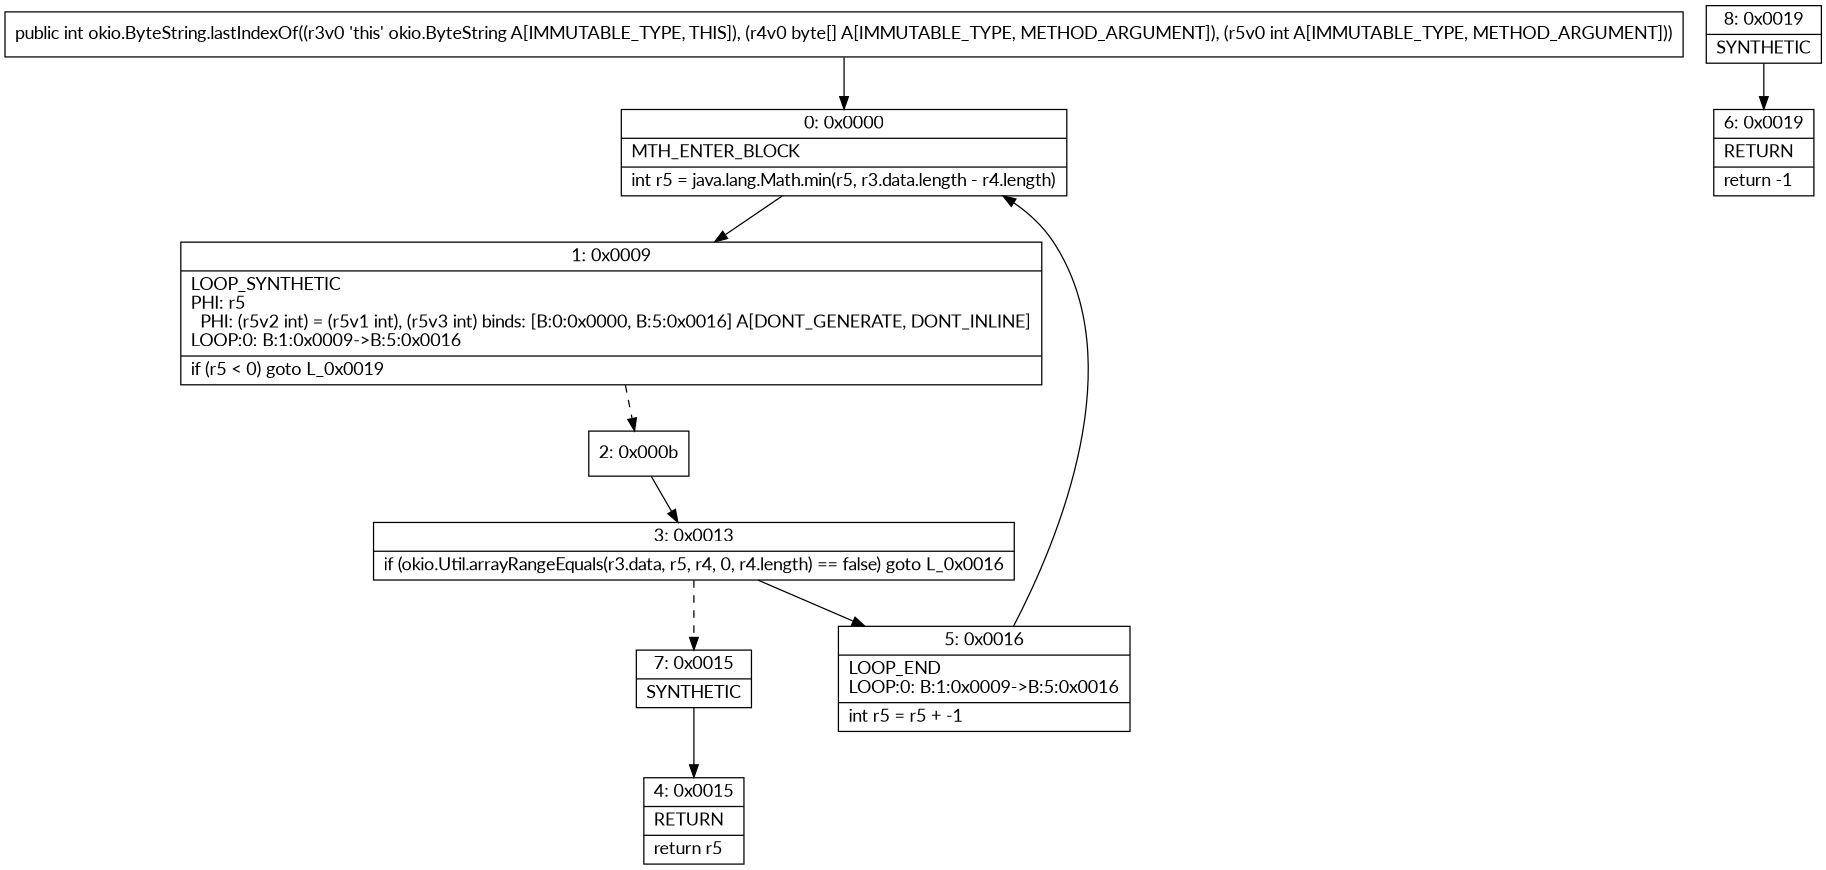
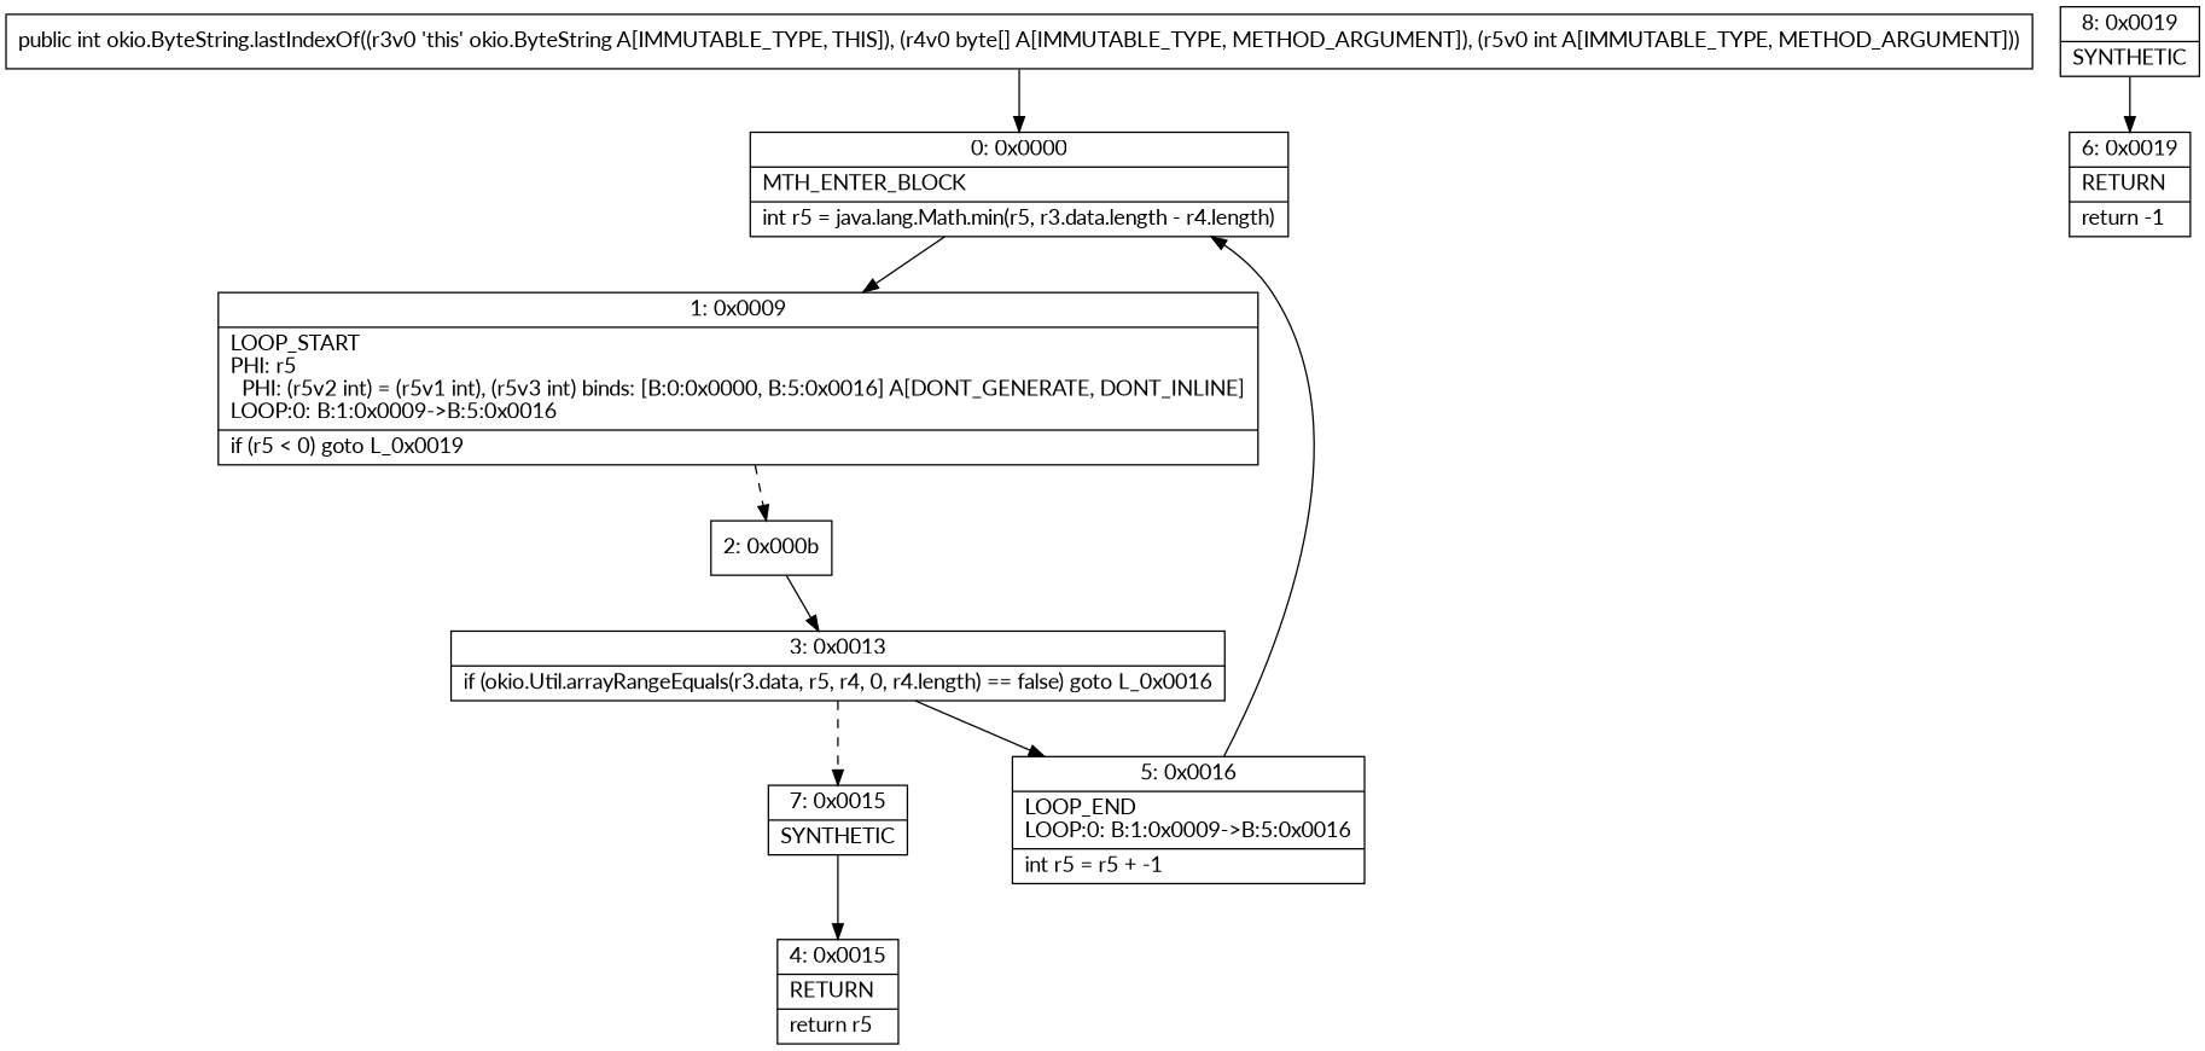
  digraph {
    fontname=Lato
    node [fontname=Lato shape=record]
    edge [fontname=Lato]
    n1 [label="{0\:\ 0x0000|MTH_ENTER_BLOCK\l|int r5 = java.lang.Math.min(r5, r3.data.length \- r4.length)\l}"]
-   n2 [label="{1\:\ 0x0009|LOOP_SYNTHETIC\lPHI: r5 \l  PHI: (r5v2 int) = (r5v1 int), (r5v3 int) binds: [B:0:0x0000, B:5:0x0016] A[DONT_GENERATE, DONT_INLINE]\lLOOP:0: B:1:0x0009\-\>B:5:0x0016\l|if (r5 \< 0) goto L_0x0019\l}"]
+   n2 [label="{1\:\ 0x0009|LOOP_START\lPHI: r5 \l  PHI: (r5v2 int) = (r5v1 int), (r5v3 int) binds: [B:0:0x0000, B:5:0x0016] A[DONT_GENERATE, DONT_INLINE]\lLOOP:0: B:1:0x0009\-\>B:5:0x0016\l|if (r5 \< 0) goto L_0x0019\l}"]
    n3 [label="{2\:\ 0x000b}"]
    n4 [label="{3\:\ 0x0013|if (okio.Util.arrayRangeEquals(r3.data, r5, r4, 0, r4.length) == false) goto L_0x0016\l}"]
    n5 [label="{8\:\ 0x0019|SYNTHETIC\l}"]
    n6 [label="{6\:\ 0x0019|RETURN\l|return \-1\l}"]
    n7 [label="{5\:\ 0x0016|LOOP_END\lLOOP:0: B:1:0x0009\-\>B:5:0x0016\l|int r5 = r5 + \-1\l}"]
    n8 [label="{7\:\ 0x0015|SYNTHETIC\l}"]
    n9 [label="{4\:\ 0x0015|RETURN\l|return r5\l}"]
    n10 [label="{public int okio.ByteString.lastIndexOf((r3v0 'this' okio.ByteString A[IMMUTABLE_TYPE, THIS]), (r4v0 byte[] A[IMMUTABLE_TYPE, METHOD_ARGUMENT]), (r5v0 int A[IMMUTABLE_TYPE, METHOD_ARGUMENT])) }"]
    n1 -> n2
    n2 -> n3 [style=dashed]
    n3 -> n4
    n4 -> n7
    n4 -> n8 [style=dashed]
    n5 -> n6
    n7 -> n1
    n8 -> n9
    n10 -> n1
  }
